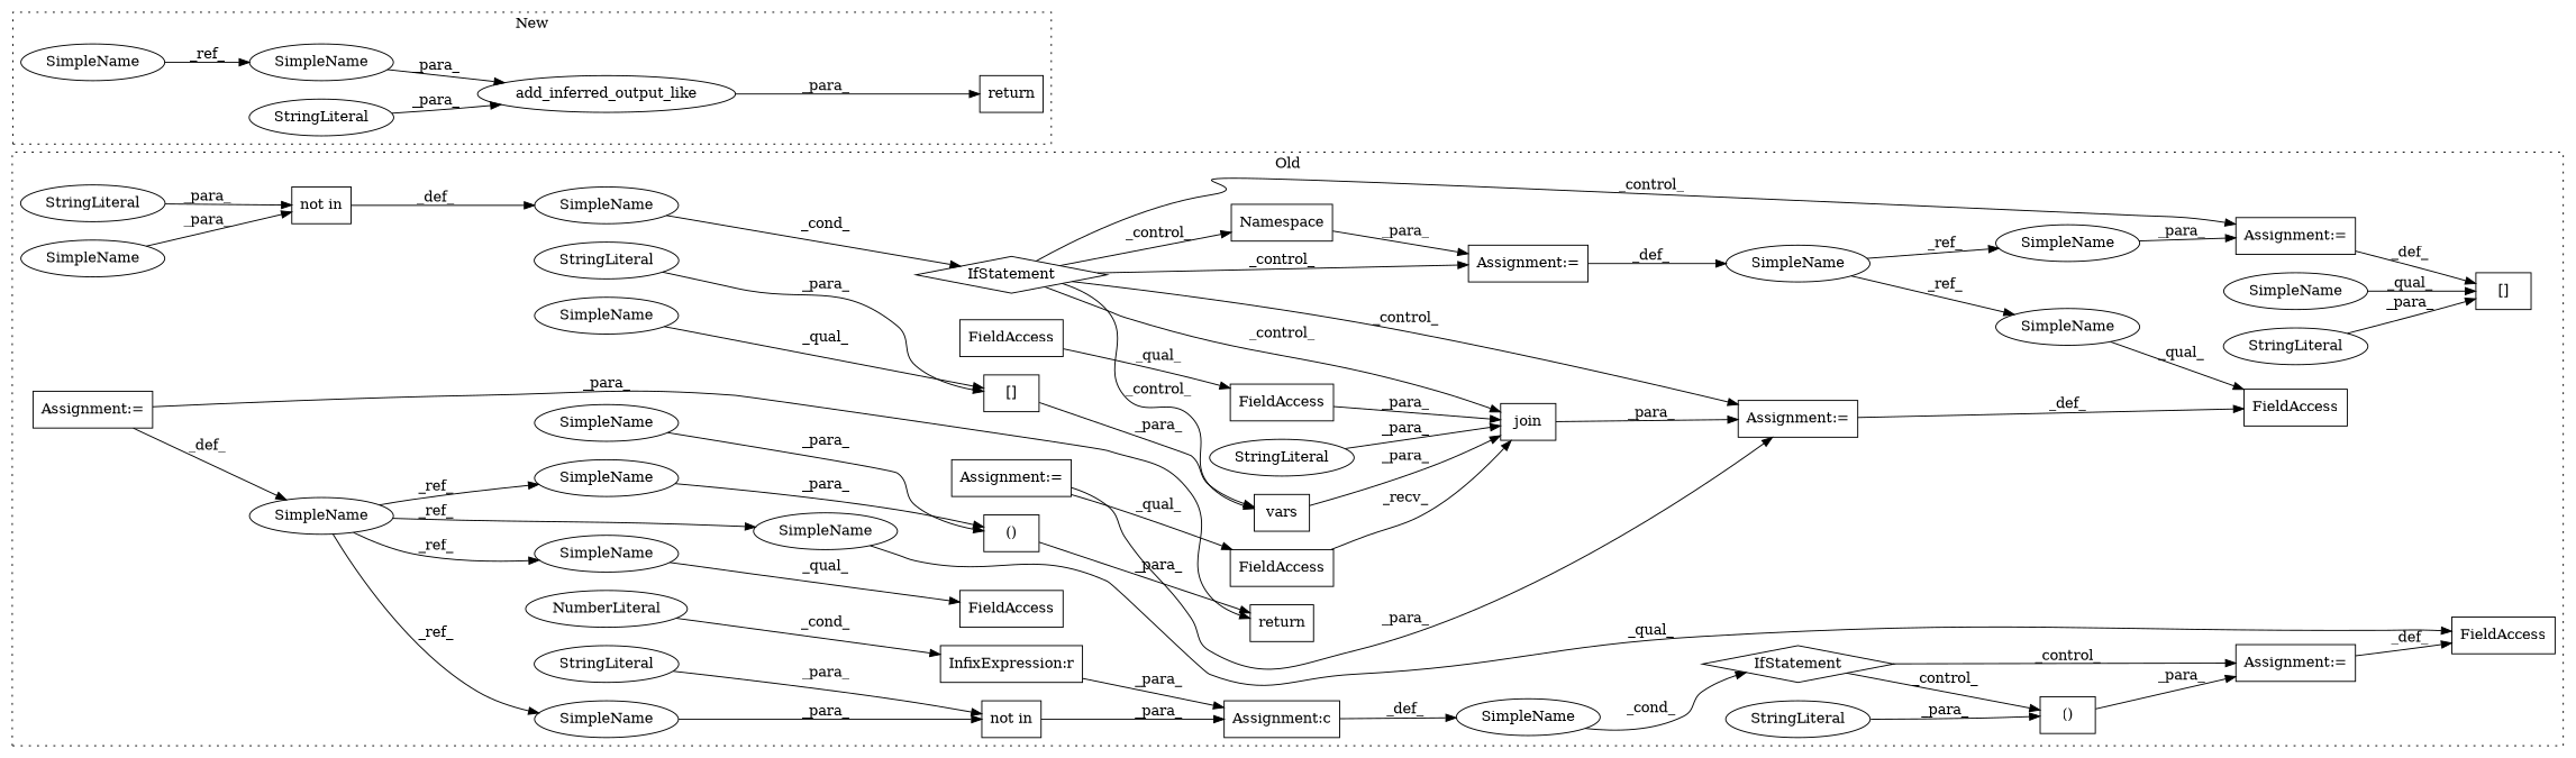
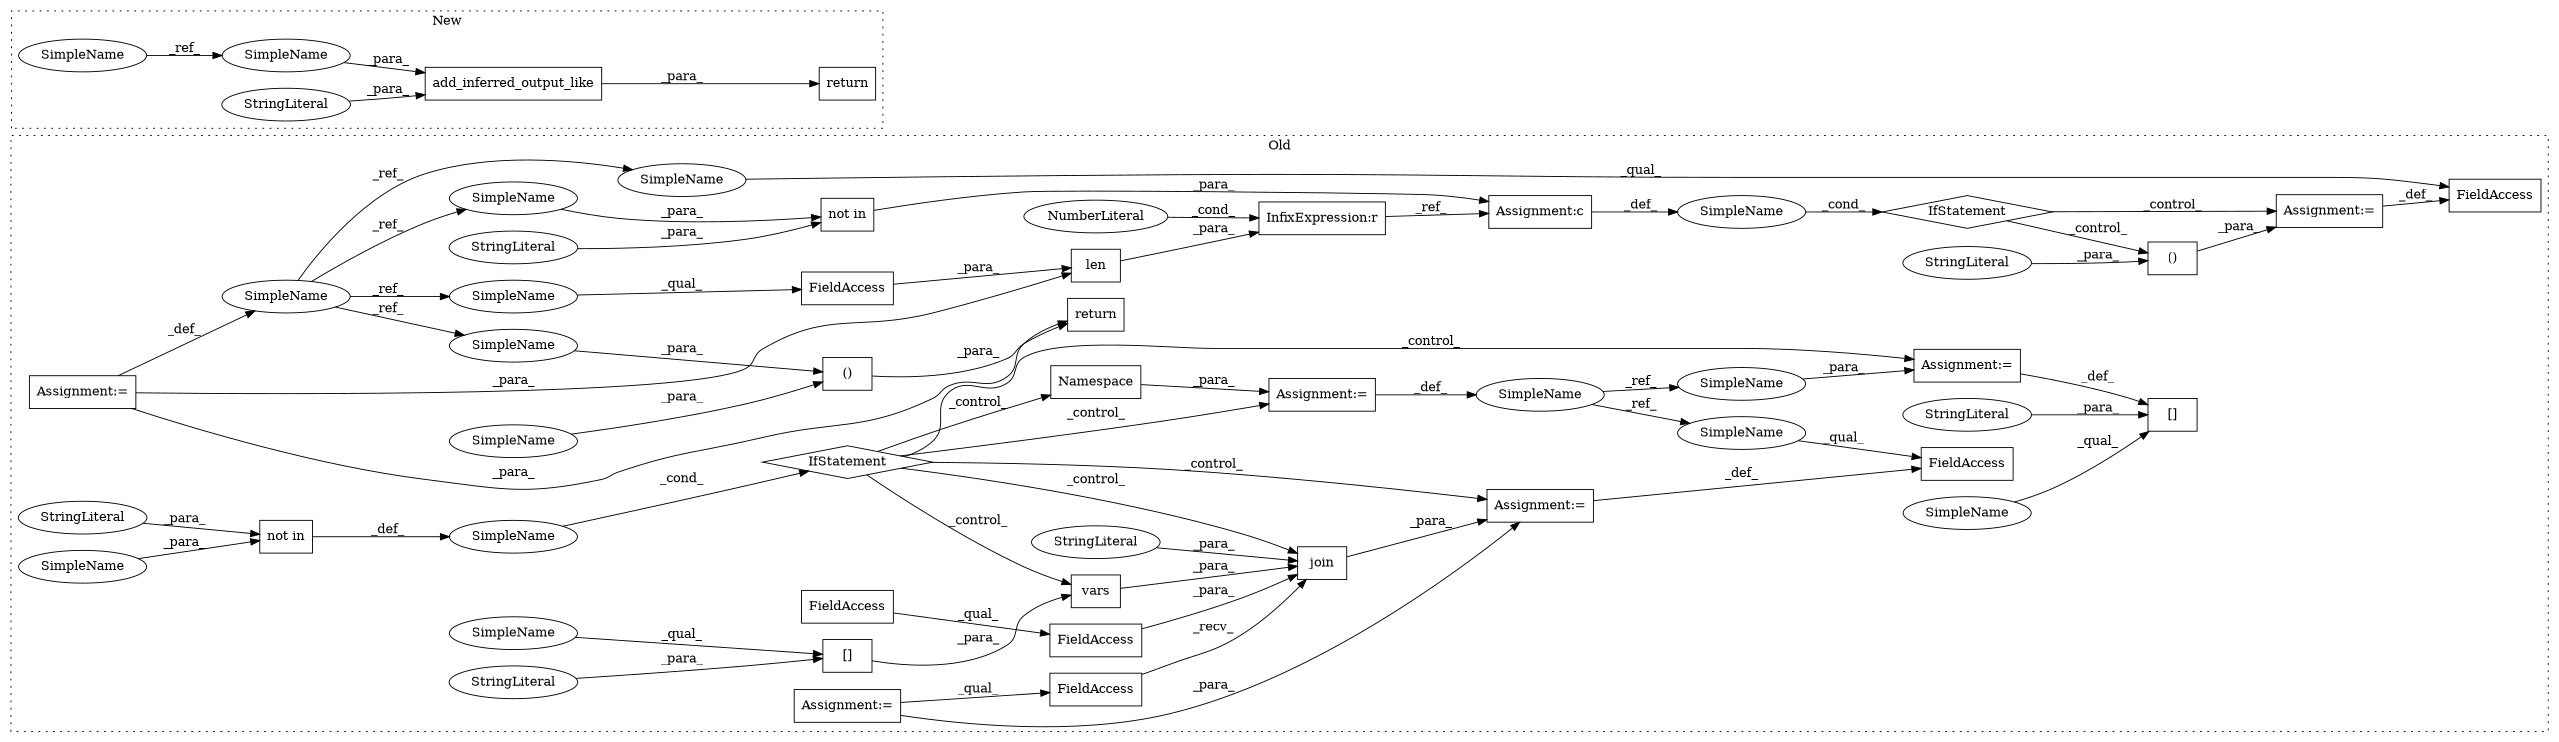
  digraph {
    rankdir=LR
    node [a=42 l=10 shape=box]
    n1 [a=108 l=28 label="not in" s=13826]
    n2 [a=106 l=34 label="()" s=13927]
    n3 [a=27 l=4 label="InfixExpression:r" s=13884]
    n4 [a=34 l=1 label=NumberLiteral s=13888 shape=ellipse]
    n5 [label=SimpleName s=13509 shape=ellipse]
    n6 [a=22 l=19 label=FieldAccess s=13864]
    n7 [a=106 l=33 label="()" s=13986]
    n8 [a=2 l="11,1" label="[]" s="13768,13789"]
    n9 [a=27 l=4 label="Assignment:c" s=13855]
    n10 [a=2 l="11,1" label="[]" s="13640,13666"]
    n11 [a=108 l=28 label="not in" s=13572]
+   n12 [a=32 l="4,1" label=len s="13860,13883"]
    n13 [a=22 l=19 label=FieldAccess s=13900]
    n14 [label=SimpleName shape=ellipse l=""]
    n15 [a=25 l="4,2" label=IfStatement s="13817,13890" shape=diamond]
    n16 [a=32 l="5,1" label=vars s="13635,13667"]
    n17 [a=45 l=15 label=StringLiteral s=13651 shape=ellipse]
    n18 [a=45 label=StringLiteral s=13572 shape=ellipse]
    n19 [a=45 label=StringLiteral s=13779 shape=ellipse]
    n20 [a=45 label=StringLiteral s=13826 shape=ellipse]
    n21 [a=45 label=StringLiteral s=13951 shape=ellipse]
    n22 [label=SimpleName shape=ellipse l=""]
    n23 [a=25 l="8,2" label=IfStatement s="13564,13600" shape=diamond]
    n24 [a=22 l=23 label=FieldAccess s=13677]
    n25 [l=14 label=SimpleName s=13610 shape=ellipse]
    n26 [a=7 l=1 label="Assignment:=" s=13790]
    n27 [a=32 l="5,1" label=join s="13709,13759"]
    n28 [a=22 l=7 label=FieldAccess s=13701]
    n29 [a=22 l=30 label=FieldAccess s=13714]
    n30 [a=22 l=17 label=FieldAccess s=13714]
    n31 [a=7 l=8 label="Assignment:=" s=13919]
    n32 [a=7 label="Assignment:=" s=13509]
    n33 [a=7 l=2 label="Assignment:=" s=13497]
    n34 [a=45 l=14 label=StringLiteral s=13745 shape=ellipse]
    n35 [a=7 l=1 label="Assignment:=" s=13624]
    n36 [a=7 l=1 label="Assignment:=" s=13700]
    n37 [a=41 l=12 label=return s=13974]
    n38 [a=32 l="10,1" label=Namespace s="13625,13668"]
    n39 [label=SimpleName s=13986 shape=ellipse]
    n40 [label=SimpleName s=13768 shape=ellipse]
    n41 [label=SimpleName s=13590 shape=ellipse]
    n42 [label=SimpleName s=13640 shape=ellipse]
    n43 [l=14 label=SimpleName s=13677 shape=ellipse]
    n44 [l=14 label=SimpleName s=13791 shape=ellipse]
    n45 [label=SimpleName s=14009 shape=ellipse]
    n46 [label=SimpleName s=13844 shape=ellipse]
    n47 [label=SimpleName s=13900 shape=ellipse]
    n48 [label=SimpleName s=13864 shape=ellipse]
-   n49 [a=32 l="25,1" label=add_inferred_output_like s="13475,13530" shape=ellipse]
+   n49 [a=32 l="25,1" label=add_inferred_output_like s="13475,13530"]
    n50 [label=SimpleName s=13429 shape=ellipse]
    n51 [a=45 l=8 label=StringLiteral s=13522 shape=ellipse]
    n52 [a=41 l=7 label=return s=13463]
    n53 [label=SimpleName s=13500 shape=ellipse]
    subgraph cluster_1 {
      label=Old
      style=dotted
      n1
      n2
      n3
      n4
      n5
      n6
      n7
      n8
      n9
      n10
      n11
+     n12
      n13
      n14
      n15
      n16
      n17
      n18
      n19
      n20
      n21
      n22
      n23
      n24
      n25
      n26
      n27
      n28
      n29
      n30
      n31
      n32
      n33
      n34
      n35
      n36
      n37
      n38
      n39
      n40
      n41
      n42
      n43
      n44
      n45
      n46
      n47
      n48
    }
    subgraph cluster_2 {
      label=New
      style=dotted
      n49
      n50
      n51
      n52
      n53
    }
    n1 -> n9 [label=_para_]
    n2 -> n31 [label=_para_]
-   n3 -> n9 [label=_para_]
+   n3 -> n9 [label=_ref_]
    n4 -> n3 [label=_cond_]
    n5 -> n45 [label=_ref_]
    n5 -> n46 [label=_ref_]
    n5 -> n47 [label=_ref_]
    n5 -> n48 [label=_ref_]
+   n6 -> n12 [label=_para_]
    n7 -> n37 [label=_para_]
    n9 -> n14 [label=_def_]
    n10 -> n16 [label=_para_]
    n11 -> n22 [label=_def_]
+   n12 -> n3 [label=_para_]
    n14 -> n15 [label=_cond_]
    n15 -> n2 [label=_control_]
    n15 -> n31 [label=_control_]
    n16 -> n27 [label=_para_]
    n17 -> n10 [label=_para_]
    n18 -> n11 [label=_para_]
    n19 -> n8 [label=_para_]
    n20 -> n1 [label=_para_]
    n21 -> n2 [label=_para_]
    n22 -> n23 [label=_cond_]
    n23 -> n16 [label=_control_]
    n23 -> n26 [label=_control_]
    n23 -> n27 [label=_control_]
    n23 -> n35 [label=_control_]
    n23 -> n36 [label=_control_]
    n23 -> n38 [label=_control_]
    n25 -> n43 [label=_ref_]
    n25 -> n44 [label=_ref_]
    n26 -> n8 [label=_def_]
    n27 -> n36 [label=_para_]
    n28 -> n27 [label=_recv_]
    n29 -> n27 [label=_para_]
    n30 -> n29 [label=_qual_]
    n31 -> n13 [label=_def_]
    n32 -> n5 [label=_def_]
+   n32 -> n12 [label=_para_]
    n32 -> n37 [label=_para_]
    n33 -> n28 [label=_qual_]
    n33 -> n36 [label=_para_]
    n34 -> n27 [label=_para_]
    n35 -> n25 [label=_def_]
    n36 -> n24 [label=_def_]
    n38 -> n35 [label=_para_]
    n39 -> n7 [label=_para_]
    n40 -> n8 [label=_qual_]
    n41 -> n11 [label=_para_]
    n42 -> n10 [label=_qual_]
    n43 -> n24 [label=_qual_]
    n44 -> n26 [label=_para_]
    n45 -> n7 [label=_para_]
    n46 -> n1 [label=_para_]
    n47 -> n13 [label=_qual_]
    n48 -> n6 [label=_qual_]
    n49 -> n52 [label=_para_]
    n50 -> n53 [label=_ref_]
    n51 -> n49 [label=_para_]
    n53 -> n49 [label=_para_]
  }
